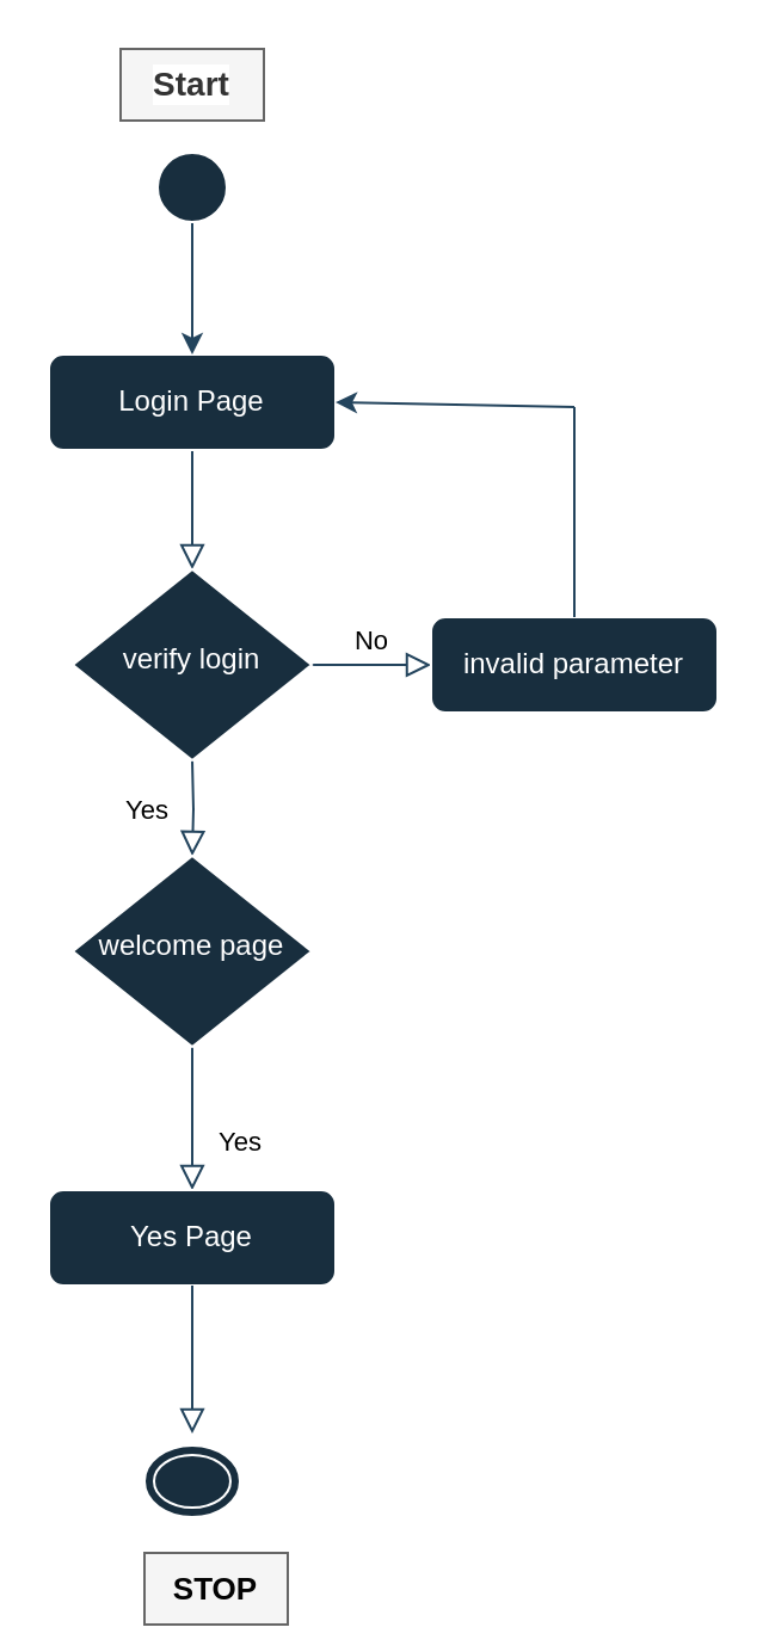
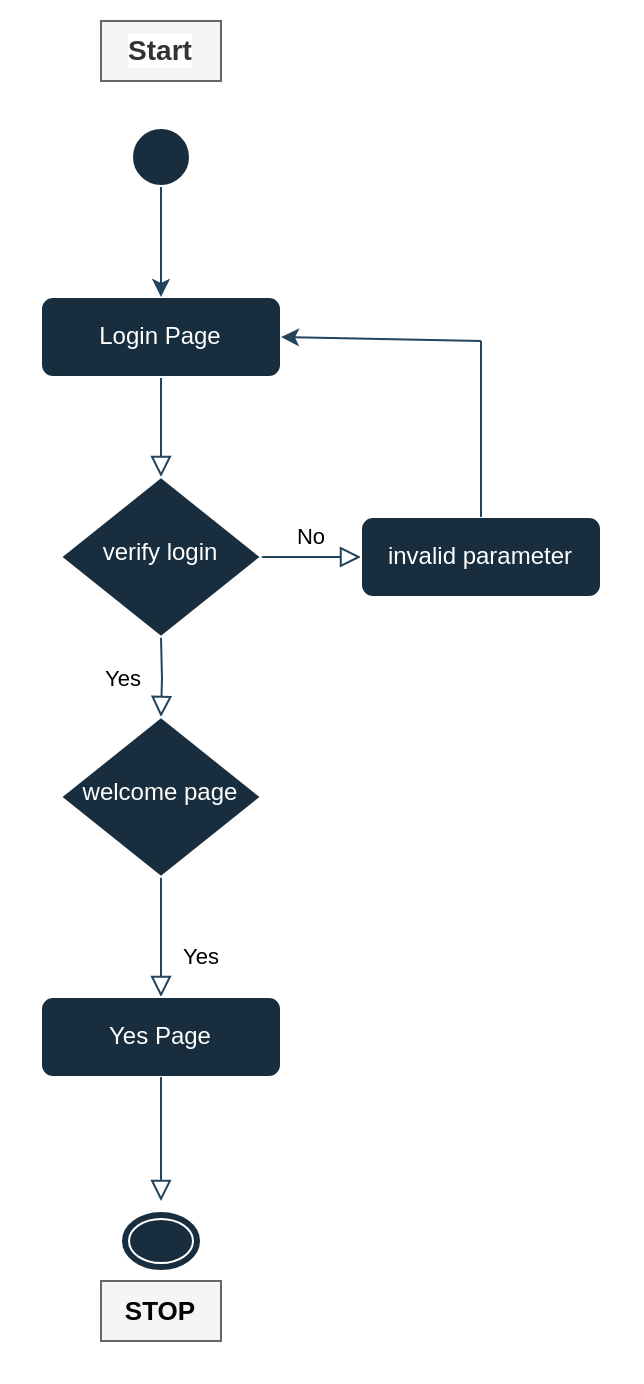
  <mxCell id="0" />
  <mxCell id="1" parent="0" />
  <mxCell id="2" value="" style="rounded=0;html=1;jettySize=auto;orthogonalLoop=1;fontSize=11;endArrow=block;endFill=0;endSize=8;strokeWidth=1;shadow=0;labelBackgroundColor=none;edgeStyle=orthogonalEdgeStyle;fontColor=default;strokeColor=#23445D;" parent="1" edge="1"><mxGeometry relative="1" as="geometry"><mxPoint x="80" y="188" as="sourcePoint" /><mxPoint x="80" y="238" as="targetPoint" /></mxGeometry></mxCell>
  <mxCell id="3" value="Login Page" style="rounded=1;whiteSpace=wrap;html=1;fontSize=12;glass=0;strokeWidth=1;shadow=0;labelBackgroundColor=none;fillColor=#182E3E;strokeColor=#FFFFFF;fontColor=#FFFFFF;" parent="1" vertex="1"><mxGeometry x="20" y="148" width="120" height="40" as="geometry" /></mxCell>
  <mxCell id="4" value="Yes" style="rounded=0;html=1;jettySize=auto;orthogonalLoop=1;fontSize=11;endArrow=block;endFill=0;endSize=8;strokeWidth=1;shadow=0;labelBackgroundColor=none;edgeStyle=orthogonalEdgeStyle;fontColor=default;strokeColor=#23445D;" parent="1" edge="1"><mxGeometry y="20" relative="1" as="geometry"><mxPoint as="offset" /><mxPoint x="80" y="318" as="sourcePoint" /><mxPoint x="80" y="358" as="targetPoint" /></mxGeometry></mxCell>
  <mxCell id="5" value="No" style="edgeStyle=orthogonalEdgeStyle;rounded=0;html=1;jettySize=auto;orthogonalLoop=1;fontSize=11;endArrow=block;endFill=0;endSize=8;strokeWidth=1;shadow=0;labelBackgroundColor=none;fontColor=default;strokeColor=#23445D;" parent="1" edge="1"><mxGeometry y="10" relative="1" as="geometry"><mxPoint as="offset" /><mxPoint x="130" y="278" as="sourcePoint" /><mxPoint x="180" y="278" as="targetPoint" /></mxGeometry></mxCell>
  <mxCell id="6" value="verify login" style="rhombus;whiteSpace=wrap;html=1;shadow=0;fontFamily=Helvetica;fontSize=12;align=center;strokeWidth=1;spacing=6;spacingTop=-4;labelBackgroundColor=none;fillColor=#182E3E;strokeColor=#FFFFFF;fontColor=#FFFFFF;" parent="1" vertex="1"><mxGeometry x="30" y="238" width="100" height="80" as="geometry" /></mxCell>
  <mxCell id="7" value="invalid parameter" style="rounded=1;whiteSpace=wrap;html=1;fontSize=12;glass=0;strokeWidth=1;shadow=0;labelBackgroundColor=none;fillColor=#182E3E;strokeColor=#FFFFFF;fontColor=#FFFFFF;" parent="1" vertex="1"><mxGeometry x="180" y="258" width="120" height="40" as="geometry" /></mxCell>
  <mxCell id="8" value="Yes" style="rounded=0;html=1;jettySize=auto;orthogonalLoop=1;fontSize=11;endArrow=block;endFill=0;endSize=8;strokeWidth=1;shadow=0;labelBackgroundColor=none;edgeStyle=orthogonalEdgeStyle;fontColor=default;strokeColor=#23445D;" parent="1" edge="1"><mxGeometry x="0.333" y="20" relative="1" as="geometry"><mxPoint as="offset" /><mxPoint x="80" y="438" as="sourcePoint" /><mxPoint x="80" y="498" as="targetPoint" /></mxGeometry></mxCell>
  <mxCell id="9" value="welcome page" style="rhombus;whiteSpace=wrap;html=1;shadow=0;fontFamily=Helvetica;fontSize=12;align=center;strokeWidth=1;spacing=6;spacingTop=-4;labelBackgroundColor=none;fillColor=#182E3E;strokeColor=#FFFFFF;fontColor=#FFFFFF;" parent="1" vertex="1"><mxGeometry x="30" y="358" width="100" height="80" as="geometry" /></mxCell>
  <mxCell id="10" value="Yes Page" style="rounded=1;whiteSpace=wrap;html=1;fontSize=12;glass=0;strokeWidth=1;shadow=0;labelBackgroundColor=none;fillColor=#182E3E;strokeColor=#FFFFFF;fontColor=#FFFFFF;" parent="1" vertex="1"><mxGeometry x="20" y="498" width="120" height="40" as="geometry" /></mxCell>
  <mxCell id="11" value="" style="strokeWidth=2;html=1;shape=mxgraph.flowchart.start_1;whiteSpace=wrap;labelBackgroundColor=none;fillColor=#182E3E;strokeColor=#FFFFFF;fontColor=#FFFFFF;" vertex="1" parent="1"><mxGeometry x="65" y="63" width="30" height="30" as="geometry" /></mxCell>
  <mxCell id="12" value="" style="endArrow=none;html=1;rounded=0;strokeColor=#23445D;exitX=0.5;exitY=0;exitDx=0;exitDy=0;" edge="1" parent="1"><mxGeometry width="50" height="50" relative="1" as="geometry"><mxPoint x="240" y="258" as="sourcePoint" /><mxPoint x="240" y="170" as="targetPoint" /><Array as="points"><mxPoint x="240" y="220" /></Array></mxGeometry></mxCell>
  <mxCell id="13" value="" style="endArrow=classic;html=1;rounded=0;strokeColor=#23445D;entryX=1;entryY=0.5;entryDx=0;entryDy=0;" edge="1" parent="1"><mxGeometry width="50" height="50" relative="1" as="geometry"><mxPoint x="240" y="170" as="sourcePoint" /><mxPoint x="140" y="168" as="targetPoint" /></mxGeometry></mxCell>
  <mxCell id="14" value="" style="ellipse;shape=doubleEllipse;whiteSpace=wrap;html=1;strokeColor=#FFFFFF;fontColor=#FFFFFF;fillColor=#182E3E;" vertex="1" parent="1"><mxGeometry x="60" y="605" width="40" height="30" as="geometry" /></mxCell>
- <mxCell id="15" value="&lt;b&gt;&lt;font style=&quot;font-size: 13px;&quot;&gt;STOP&lt;/font&gt;&lt;/b&gt;" style="text;html=1;strokeColor=#666666;fillColor=#f5f5f5;align=center;verticalAlign=middle;whiteSpace=wrap;rounded=0;fontColor=#030303;" vertex="1" parent="1"><mxGeometry x="60" y="650" width="60" height="30" as="geometry" /></mxCell>
- <mxCell id="16" value="&lt;b&gt;&lt;font style=&quot;font-size: 14px;&quot;&gt;Start&lt;/font&gt;&lt;/b&gt;" style="text;html=1;strokeColor=#666666;fillColor=#f5f5f5;align=center;verticalAlign=middle;whiteSpace=wrap;rounded=0;fontColor=#333333;labelBackgroundColor=default;" vertex="1" parent="1"><mxGeometry x="50" width="60" height="30" as="geometry" y="20" /></mxCell>
+ <mxCell id="15" value="&lt;b&gt;&lt;font style=&quot;font-size: 13px;&quot;&gt;STOP&lt;/font&gt;&lt;/b&gt;" style="text;html=1;strokeColor=#666666;fillColor=#f5f5f5;align=center;verticalAlign=middle;whiteSpace=wrap;rounded=0;fontColor=#030303;" vertex="1" parent="1"><mxGeometry x="50" y="640" width="60" height="30" as="geometry" /></mxCell>
+ <mxCell id="16" value="&lt;b&gt;&lt;font style=&quot;font-size: 14px;&quot;&gt;Start&lt;/font&gt;&lt;/b&gt;" style="text;html=1;strokeColor=#666666;fillColor=#f5f5f5;align=center;verticalAlign=middle;whiteSpace=wrap;rounded=0;fontColor=#333333;labelBackgroundColor=default;" vertex="1" parent="1"><mxGeometry x="50" y="10" width="60" height="30" as="geometry" /></mxCell>
  <mxCell id="17" value="" style="endArrow=classic;html=1;rounded=0;strokeColor=#23445D;exitX=0.5;exitY=1;exitDx=0;exitDy=0;exitPerimeter=0;entryX=0.5;entryY=0;entryDx=0;entryDy=0;" edge="1" parent="1" source="11"><mxGeometry width="50" height="50" relative="1" as="geometry"><mxPoint x="130" y="290" as="sourcePoint" /><mxPoint x="80" y="148" as="targetPoint" /></mxGeometry></mxCell>
  <mxCell id="18" value="" style="rounded=0;html=1;jettySize=auto;orthogonalLoop=1;fontSize=11;endArrow=block;endFill=0;endSize=8;strokeWidth=1;shadow=0;labelBackgroundColor=none;edgeStyle=orthogonalEdgeStyle;fontColor=default;strokeColor=#23445D;exitX=0.5;exitY=1;exitDx=0;exitDy=0;" edge="1" parent="1"><mxGeometry x="0.333" y="20" relative="1" as="geometry"><mxPoint as="offset" /><mxPoint x="80" y="538" as="sourcePoint" /><mxPoint x="80" y="600" as="targetPoint" /><Array as="points"><mxPoint x="80" y="600" /></Array></mxGeometry></mxCell>
